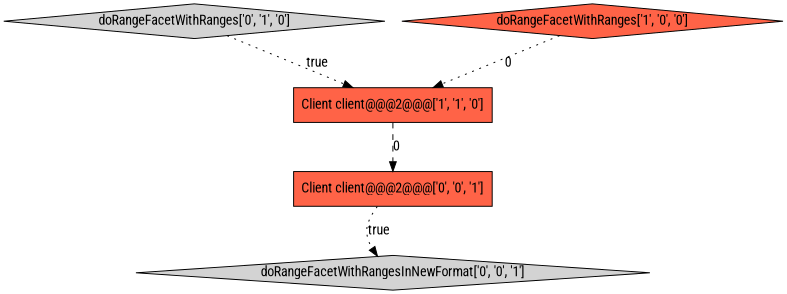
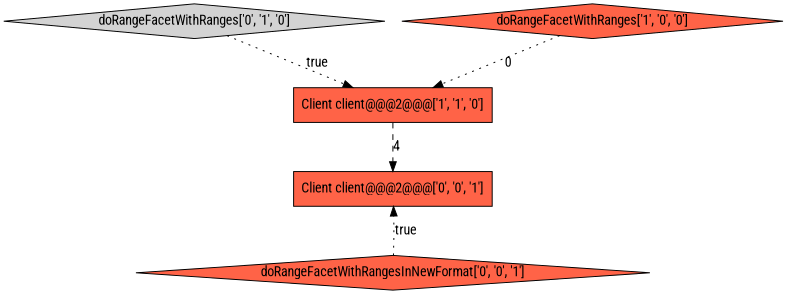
  digraph {
    fontname="Roboto Condensed"
    node [fillcolor=tomato fontname="Roboto Condensed" shape=diamond style=filled]
    edge [fontname="Roboto Condensed" style=dotted]
    n1 [fillcolor=lightgray label="doRangeFacetWithRanges['0', '1', '0']"]
    n2 [label="Client client@@@2@@@['1', '1', '0']" shape=box]
    n3 [label="Client client@@@2@@@['0', '0', '1']" shape=box]
-   n4 [fillcolor=lightgray label="doRangeFacetWithRangesInNewFormat['0', '0', '1']"]
+   n4 [label="doRangeFacetWithRangesInNewFormat['0', '0', '1']"]
    n5 [label="doRangeFacetWithRanges['1', '0', '0']"]
    n1 -> n2 [label=true]
-   n2 -> n3 [label=0 style=dashed]
-   n3 -> n4 [label=true]
+   n2 -> n3 [label=4 style=dashed]
+   n4 -> n3 [label=true]
    n5 -> n2 [label=0]
  }
